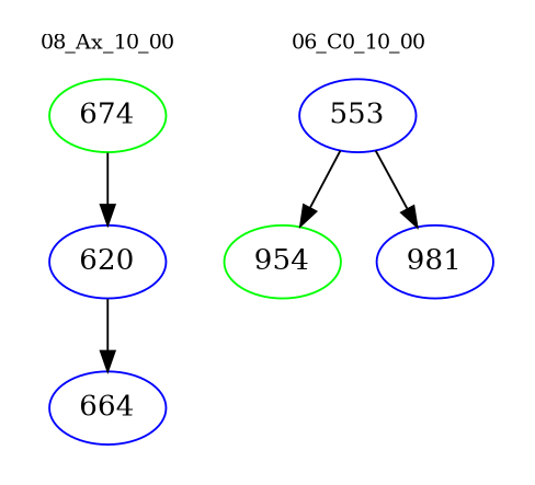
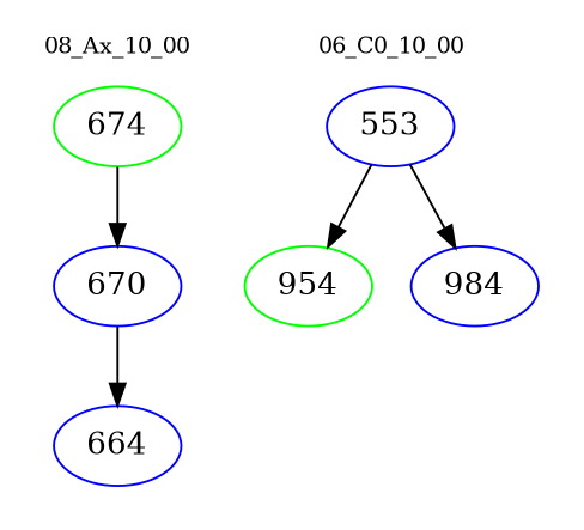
  digraph {
    node [color=blue]
    edge [color=black]
-   n1 [label=620]
+   n1 [label=670]
    n2 [label=664]
    n3 [color=green label=674]
    n4 [label=553]
    n5 [color=green label=954]
-   n6 [label=981]
+   n6 [label=984]
    subgraph cluster_1 {
      color=white
      fontsize=10
      label="08_Ax_10_00"
      n1
      n2
      n3
    }
    subgraph cluster_2 {
      color=white
      fontsize=10
      label="06_C0_10_00"
      n4
      n5
      n6
    }
    n1 -> n2
    n3 -> n1
    n4 -> n5
    n4 -> n6
  }
